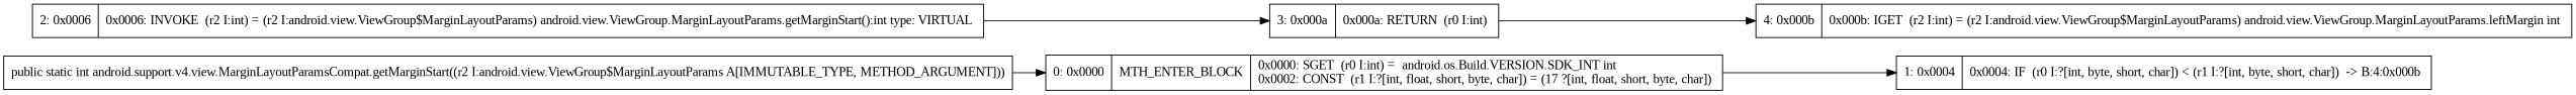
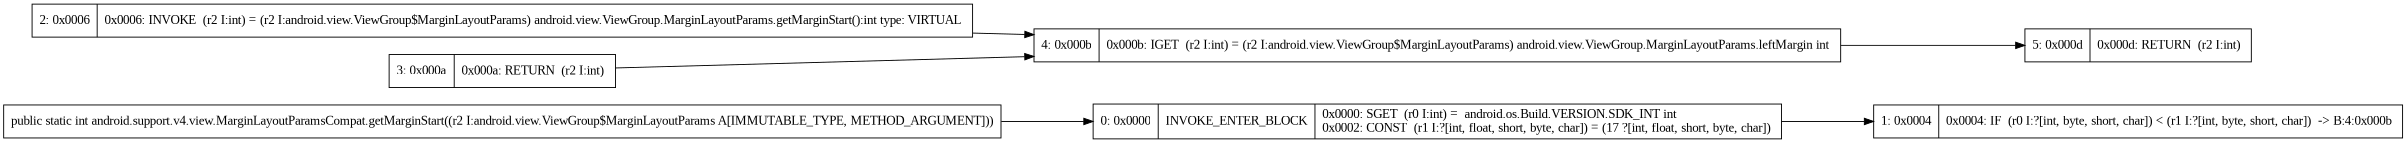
  digraph {
    fontname="Liberation Serif"
    rankdir=LR
    node [fontname="Liberation Serif" shape=record]
    edge [fontname="Liberation Serif"]
-   n1 [label="{0\:\ 0x0000|MTH_ENTER_BLOCK\l|0x0000: SGET  (r0 I:int) =  android.os.Build.VERSION.SDK_INT int \l0x0002: CONST  (r1 I:?[int, float, short, byte, char]) = (17 ?[int, float, short, byte, char]) \l}"]
+   n1 [label="{0\:\ 0x0000|INVOKE_ENTER_BLOCK\l|0x0000: SGET  (r0 I:int) =  android.os.Build.VERSION.SDK_INT int \l0x0002: CONST  (r1 I:?[int, float, short, byte, char]) = (17 ?[int, float, short, byte, char]) \l}"]
    n2 [label="{1\:\ 0x0004|0x0004: IF  (r0 I:?[int, byte, short, char]) \< (r1 I:?[int, byte, short, char])  \-\> B:4:0x000b \l}"]
    n3 [label="{2\:\ 0x0006|0x0006: INVOKE  (r2 I:int) = (r2 I:android.view.ViewGroup$MarginLayoutParams) android.view.ViewGroup.MarginLayoutParams.getMarginStart():int type: VIRTUAL \l}"]
-   n4 [label="{3\:\ 0x000a|0x000a: RETURN  (r0 I:int) \l}"]
+   n4 [label="{3\:\ 0x000a|0x000a: RETURN  (r2 I:int) \l}"]
    n5 [label="{4\:\ 0x000b|0x000b: IGET  (r2 I:int) = (r2 I:android.view.ViewGroup$MarginLayoutParams) android.view.ViewGroup.MarginLayoutParams.leftMargin int \l}"]
+   n6 [label="{5\:\ 0x000d|0x000d: RETURN  (r2 I:int) \l}"]
    n7 [label="{public static int android.support.v4.view.MarginLayoutParamsCompat.getMarginStart((r2 I:android.view.ViewGroup$MarginLayoutParams A[IMMUTABLE_TYPE, METHOD_ARGUMENT])) }"]
    n1 -> n2
-   n3 -> n4
+   n3 -> n5
    n4 -> n5
+   n5 -> n6
    n7 -> n1
  }
